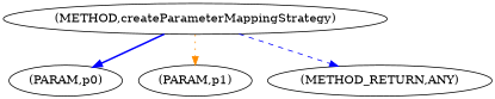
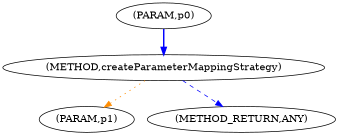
  digraph {
    edge [color=blue]
    n1 [label=<(METHOD,createParameterMappingStrategy)>]
    n2 [label=<(PARAM,p0)>]
    n3 [label=<(PARAM,p1)>]
    n4 [label=<(METHOD_RETURN,ANY)>]
-   n1 -> n2 [style=bold]
+   n2 -> n1 [style=bold]
    n1 -> n3 [color=darkorange style=dotted]
    n1 -> n4 [style=dashed]
  }
